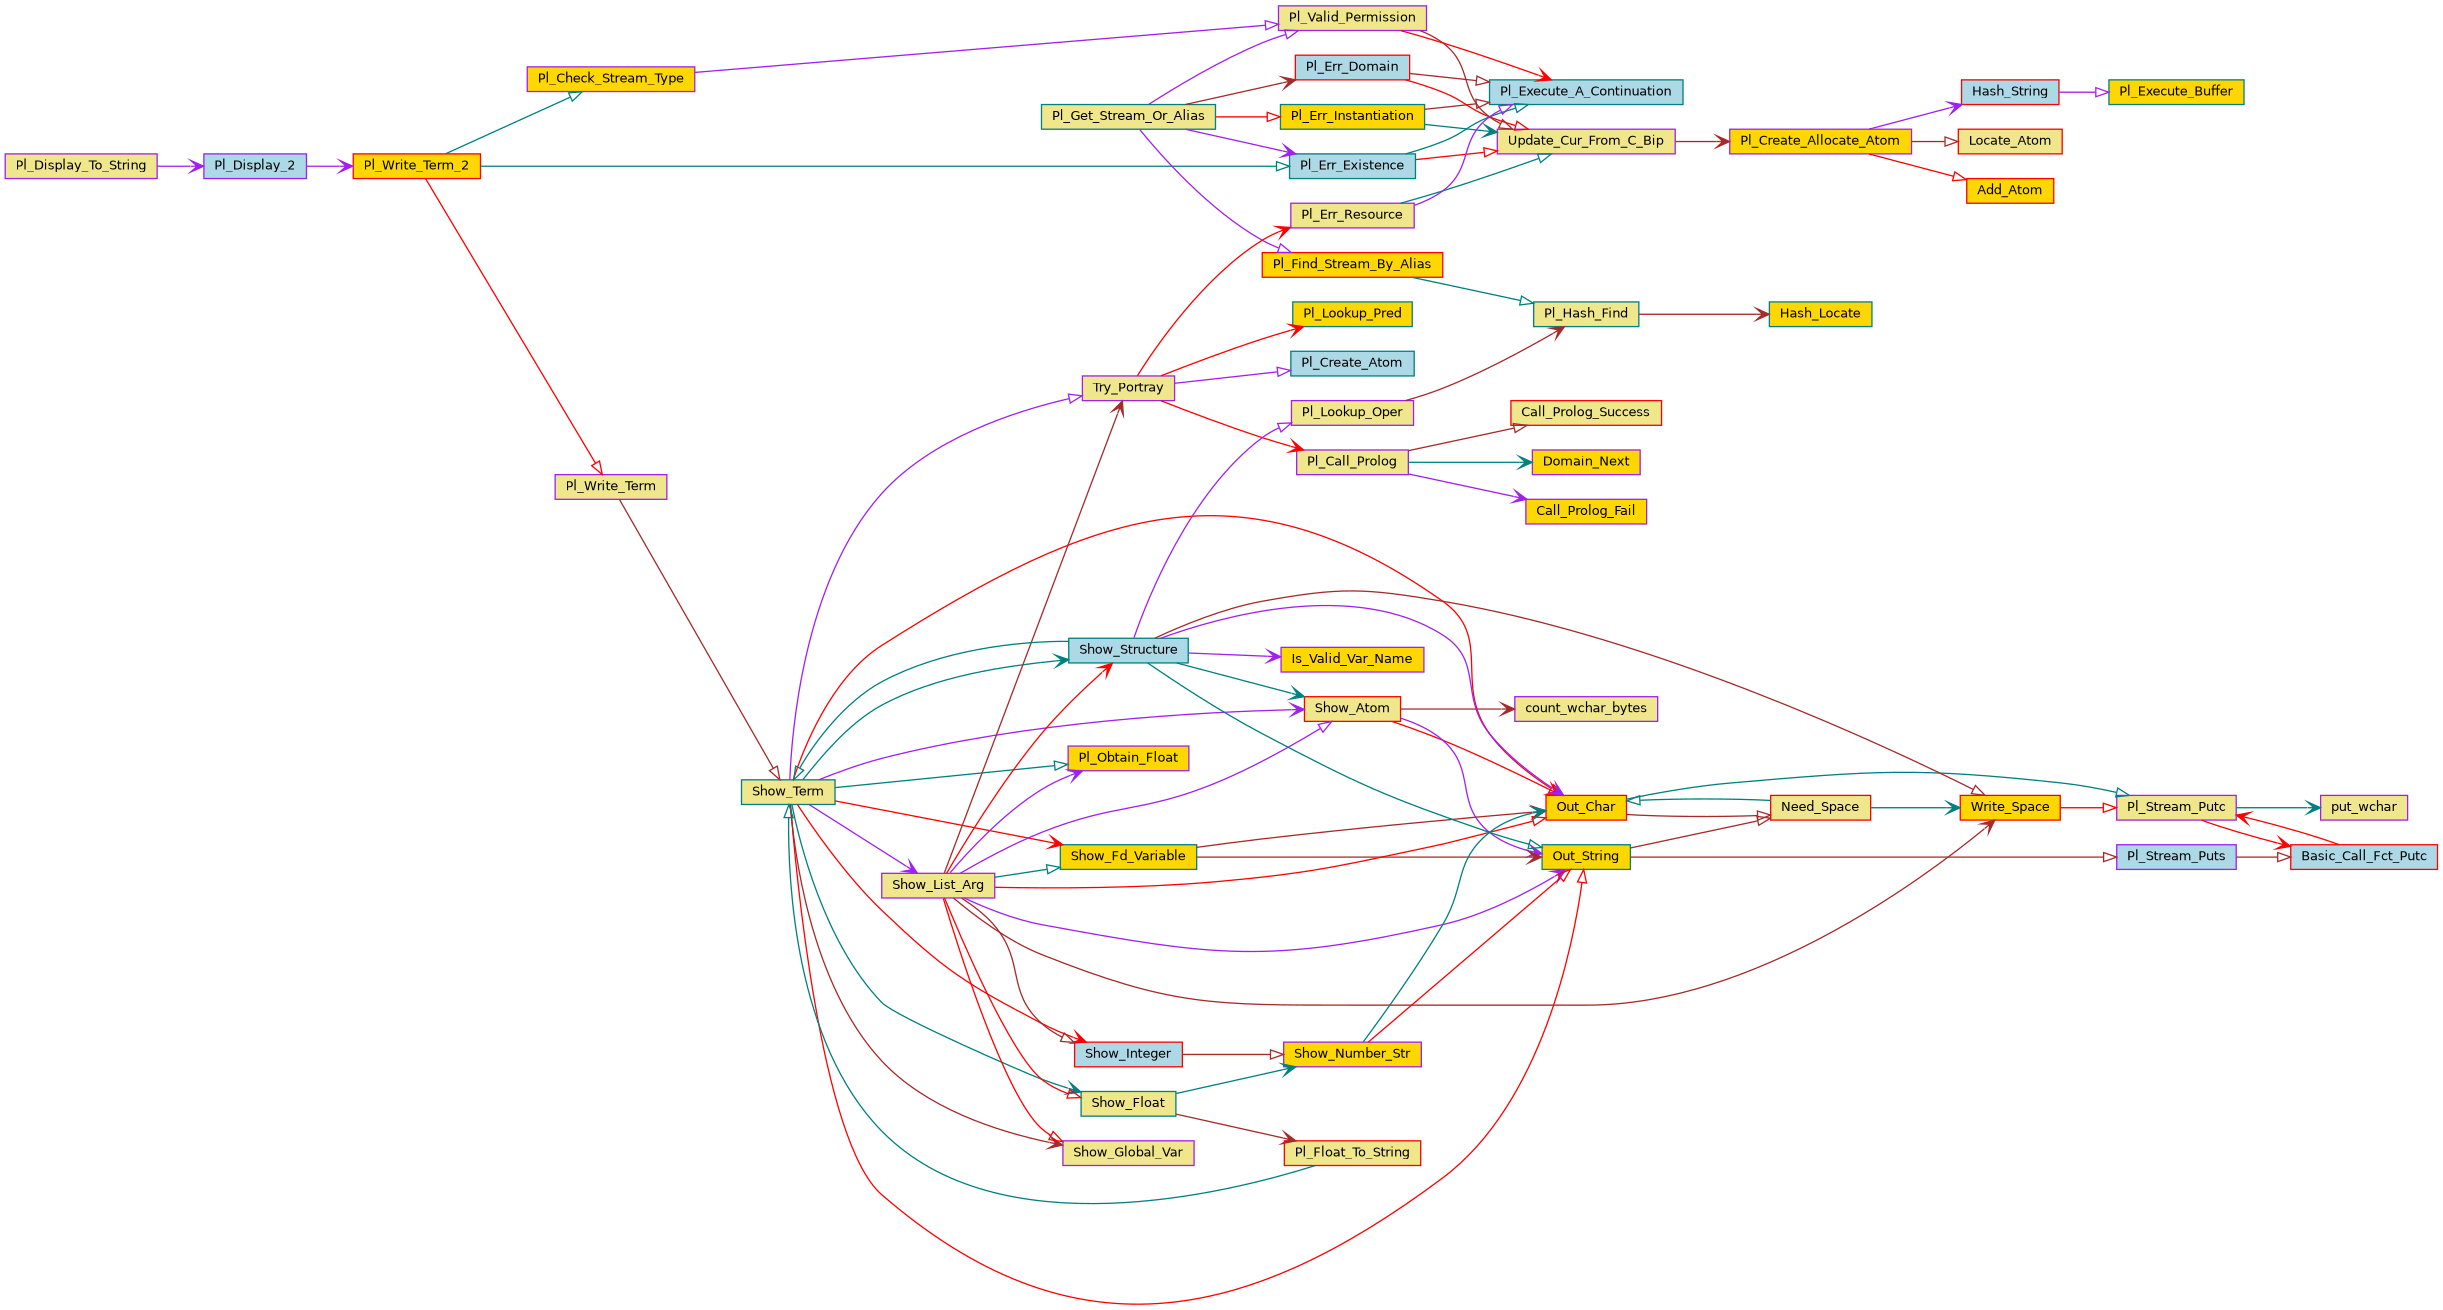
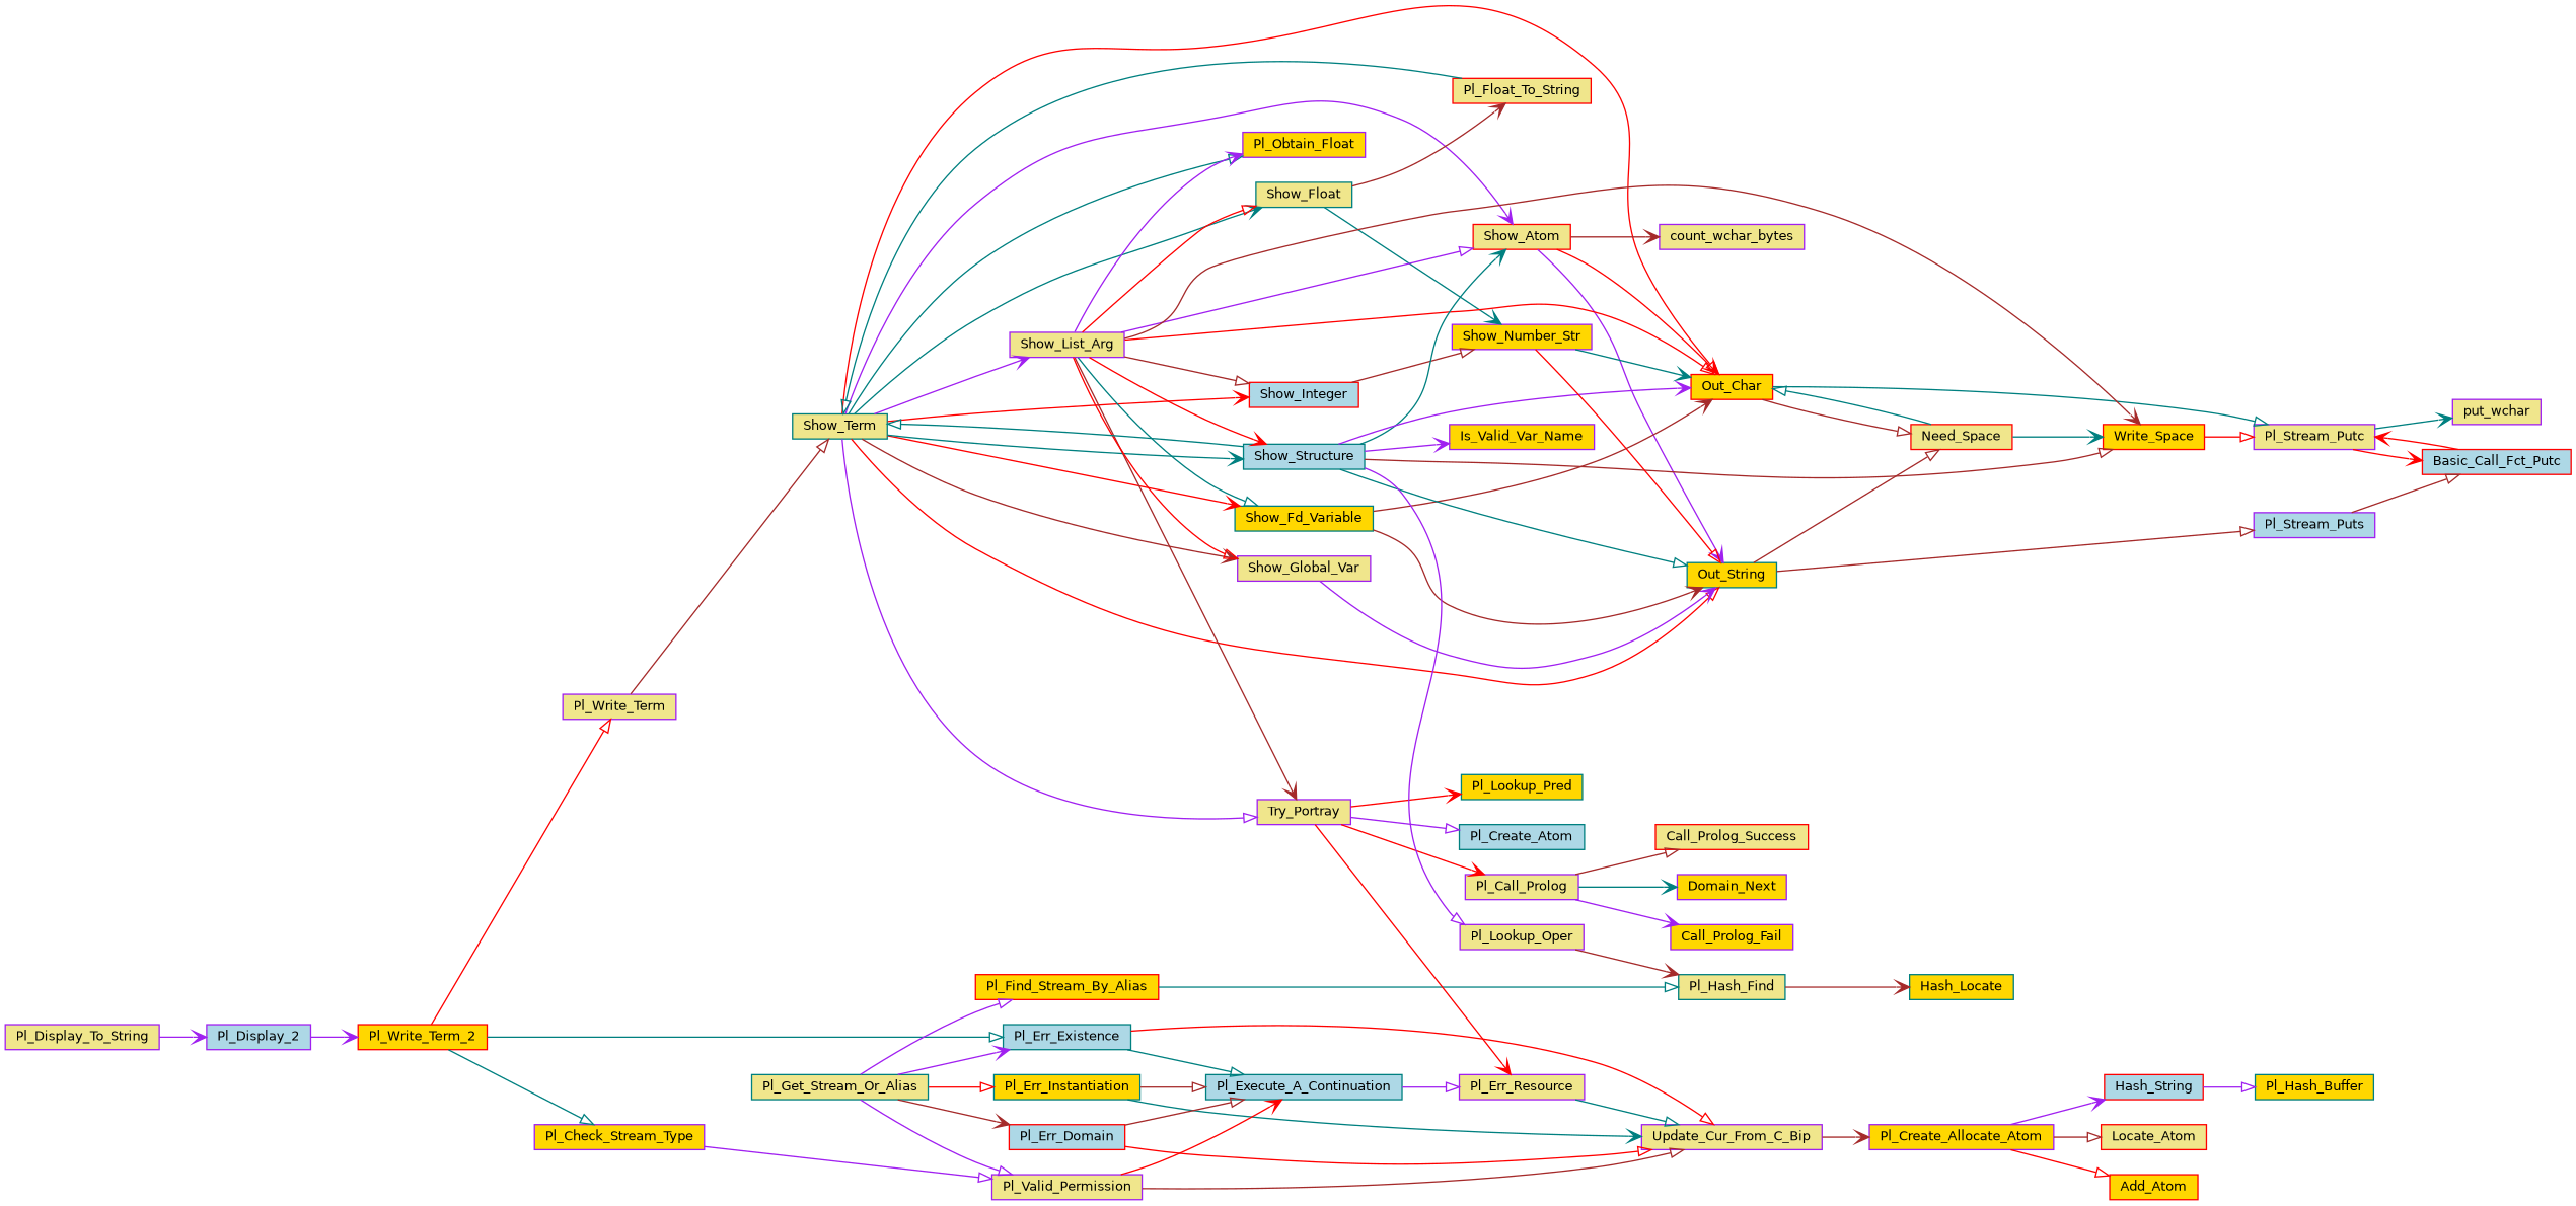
  digraph {
    rankdir=LR
    node [color=purple fillcolor=khaki fontname=Helvetica fontsize=10 shape=record style=filled]
    edge [arrowhead=onormal color=brown fontname=Helvetica fontsize=10 labelfontname=Helvetica labelfontsize=10 style=solid]
    n1 [fontcolor=black height=0.2 label=Pl_Display_To_String width=0.4]
    n2 [fillcolor=lightblue height=0.2 label=Pl_Display_2 width=0.4]
    n3 [color=red fillcolor=gold height=0.2 label=Pl_Write_Term_2 width=0.4]
    n4 [fillcolor=gold height=0.2 label=Pl_Check_Stream_Type width=0.4]
    n5 [height=0.2 label=Pl_Write_Term width=0.4]
    n6 [color=teal fillcolor=lightblue height=0.2 label=Pl_Err_Existence width=0.4]
    n7 [color=teal height=0.2 label=Pl_Get_Stream_Or_Alias width=0.4]
    n8 [color=red fillcolor=gold height=0.2 label=Pl_Find_Stream_By_Alias width=0.4]
    n9 [color=teal fillcolor=gold height=0.2 label=Pl_Err_Instantiation width=0.4]
    n10 [color=red fillcolor=lightblue height=0.2 label=Pl_Err_Domain width=0.4]
    n11 [height=0.2 label=Pl_Valid_Permission width=0.4]
    n12 [color=teal height=0.2 label=Show_Term width=0.4]
    n13 [color=teal height=0.2 label=Pl_Hash_Find width=0.4]
    n14 [height=0.2 label=Update_Cur_From_C_Bip width=0.4]
    n15 [color=teal fillcolor=lightblue height=0.2 label=Pl_Execute_A_Continuation width=0.4]
    n16 [color=teal fillcolor=gold height=0.2 label=Hash_Locate width=0.4]
    n17 [fillcolor=gold height=0.2 label=Pl_Create_Allocate_Atom width=0.4]
    n18 [color=red fillcolor=lightblue height=0.2 label=Hash_String width=0.4]
    n19 [color=red height=0.2 label=Locate_Atom width=0.4]
    n20 [color=red fillcolor=gold height=0.2 label=Add_Atom width=0.4]
-   n21 [color=teal fillcolor=gold height=0.2 label=Pl_Execute_Buffer width=0.4]
+   n21 [color=teal fillcolor=gold height=0.2 label=Pl_Hash_Buffer width=0.4]
    n22 [color=red height=0.2 label=Show_Atom width=0.4]
    n23 [color=red fillcolor=gold height=0.2 label=Out_Char width=0.4]
    n24 [color=teal fillcolor=gold height=0.2 label=Out_String width=0.4]
    n25 [height=0.2 label=Try_Portray width=0.4]
    n26 [height=0.2 label=Show_Global_Var width=0.4]
    n27 [color=teal fillcolor=gold height=0.2 label=Show_Fd_Variable width=0.4]
    n28 [color=red fillcolor=lightblue height=0.2 label=Show_Integer width=0.4]
    n29 [color=teal height=0.2 label=Show_Float width=0.4]
    n30 [fillcolor=gold height=0.2 label=Pl_Obtain_Float width=0.4]
    n31 [height=0.2 label=Show_List_Arg width=0.4]
    n32 [color=teal fillcolor=lightblue height=0.2 label=Show_Structure width=0.4]
    n33 [height=0.2 label=count_wchar_bytes width=0.4]
    n34 [color=red height=0.2 label=Need_Space width=0.4]
    n35 [height=0.2 label=Pl_Stream_Putc width=0.4]
    n36 [fillcolor=lightblue height=0.2 label=Pl_Stream_Puts width=0.4]
    n37 [color=teal fillcolor=gold height=0.2 label=Pl_Lookup_Pred width=0.4]
    n38 [color=teal fillcolor=lightblue height=0.2 label=Pl_Create_Atom width=0.4]
    n39 [height=0.2 label=Pl_Err_Resource width=0.4]
    n40 [height=0.2 label=Pl_Call_Prolog width=0.4]
    n41 [fillcolor=gold height=0.2 label=Show_Number_Str width=0.4]
    n42 [color=red height=0.2 label=Pl_Float_To_String width=0.4]
    n43 [color=red fillcolor=gold height=0.2 label=Write_Space width=0.4]
    n44 [fillcolor=gold height=0.2 label=Is_Valid_Var_Name width=0.4]
    n45 [height=0.2 label=Pl_Lookup_Oper width=0.4]
    n46 [height=0.2 label=put_wchar width=0.4]
    n47 [color=red fillcolor=lightblue height=0.2 label=Basic_Call_Fct_Putc width=0.4]
    n48 [fillcolor=gold height=0.2 label=Call_Prolog_Fail width=0.4]
    n49 [color=red height=0.2 label=Call_Prolog_Success width=0.4]
    n50 [fillcolor=gold height=0.2 label=Domain_Next width=0.4]
    n1 -> n2 [arrowhead=vee color=purple]
    n2 -> n3 [arrowhead=vee color=purple]
    n3 -> n4 [color=teal]
    n3 -> n5 [color=red]
    n3 -> n6 [color=teal]
    n4 -> n11 [color=purple]
    n5 -> n12
    n6 -> n14 [color=red]
    n6 -> n15 [color=teal]
    n7 -> n6 [arrowhead=vee color=purple]
    n7 -> n8 [color=purple]
    n7 -> n9 [color=red]
    n7 -> n10 [arrowhead=vee]
    n7 -> n11 [color=purple]
    n8 -> n13 [color=teal]
    n9 -> n14 [arrowhead=vee color=teal]
    n9 -> n15
    n10 -> n14 [color=red]
    n10 -> n15
    n11 -> n14
    n11 -> n15 [arrowhead=vee color=red]
    n12 -> n22 [arrowhead=vee color=purple]
    n12 -> n23 [color=red]
    n12 -> n24 [color=red]
    n12 -> n25 [color=purple]
    n12 -> n26 [arrowhead=vee]
    n12 -> n27 [arrowhead=vee color=red]
    n12 -> n28 [arrowhead=vee color=red]
    n12 -> n29 [arrowhead=vee color=teal]
    n12 -> n30 [color=teal]
    n12 -> n31 [arrowhead=vee color=purple]
    n12 -> n32 [arrowhead=vee color=teal]
    n13 -> n16 [arrowhead=vee]
    n14 -> n17 [arrowhead=vee]
    n17 -> n18 [arrowhead=vee color=purple]
    n17 -> n19
    n17 -> n20 [color=red]
    n18 -> n21 [color=purple]
    n22 -> n23 [arrowhead=vee color=red]
    n22 -> n24 [arrowhead=vee color=purple]
    n22 -> n33 [arrowhead=vee]
    n23 -> n34
    n23 -> n35 [color=teal]
    n24 -> n34
    n24 -> n36
    n25 -> n37 [arrowhead=vee color=red]
    n25 -> n38 [color=purple]
    n25 -> n39 [arrowhead=vee color=red]
    n25 -> n40 [arrowhead=vee color=red]
-   n31 -> n24 [arrowhead=vee color=purple]
+   n26 -> n24 [arrowhead=vee color=purple]
    n27 -> n23 [arrowhead=vee]
    n27 -> n24 [arrowhead=vee]
    n28 -> n41
    n29 -> n41 [arrowhead=vee color=teal]
    n29 -> n42 [arrowhead=vee]
    n31 -> n22 [color=purple]
    n31 -> n23 [color=red]
    n31 -> n25 [arrowhead=vee]
    n31 -> n26 [color=red]
    n31 -> n27 [color=teal]
    n31 -> n28
    n31 -> n29 [color=red]
    n31 -> n30 [arrowhead=vee color=purple]
    n31 -> n32 [arrowhead=vee color=red]
    n31 -> n43 [arrowhead=vee]
    n32 -> n12 [color=teal]
    n32 -> n22 [arrowhead=vee color=teal]
    n32 -> n23 [arrowhead=vee color=purple]
    n32 -> n24 [color=teal]
    n32 -> n43
    n32 -> n44 [arrowhead=vee color=purple]
    n32 -> n45 [color=purple]
    n34 -> n23 [color=teal]
    n34 -> n43 [arrowhead=vee color=teal]
    n35 -> n46 [arrowhead=vee color=teal]
    n35 -> n47 [arrowhead=vee color=red]
    n36 -> n47
    n39 -> n14 [color=teal]
-   n39 -> n15 [color=purple]
+   n15 -> n39 [color=purple]
    n40 -> n48 [arrowhead=vee color=purple]
    n40 -> n49
    n40 -> n50 [arrowhead=vee color=teal]
    n41 -> n23 [arrowhead=vee color=teal]
    n41 -> n24 [color=red]
    n42 -> n12 [color=teal]
    n43 -> n35 [color=red]
    n45 -> n13 [arrowhead=vee]
    n47 -> n35 [arrowhead=vee color=red]
  }
